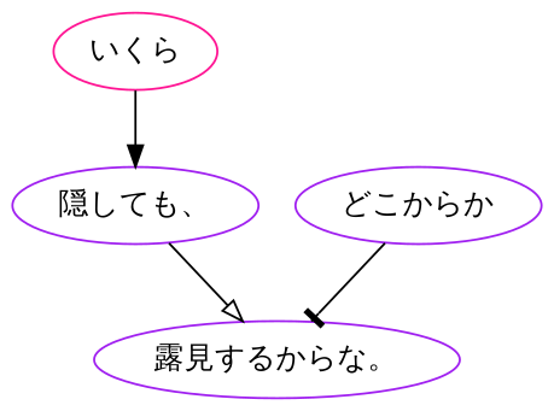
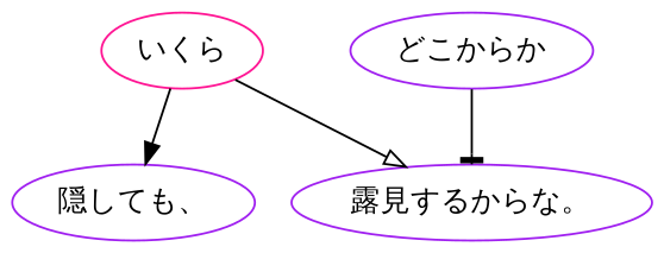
  digraph {
    node [color=purple]
    n1 [color=deeppink label="いくら"]
    n2 [label="隠しても、"]
    n3 [label="露見するからな。"]
    n4 [label="どこからか"]
    n1 -> n2 [arrowhead=normal]
-   n2 -> n3 [arrowhead=onormal]
+   n1 -> n3 [arrowhead=onormal]
    n4 -> n3 [arrowhead=tee]
  }
